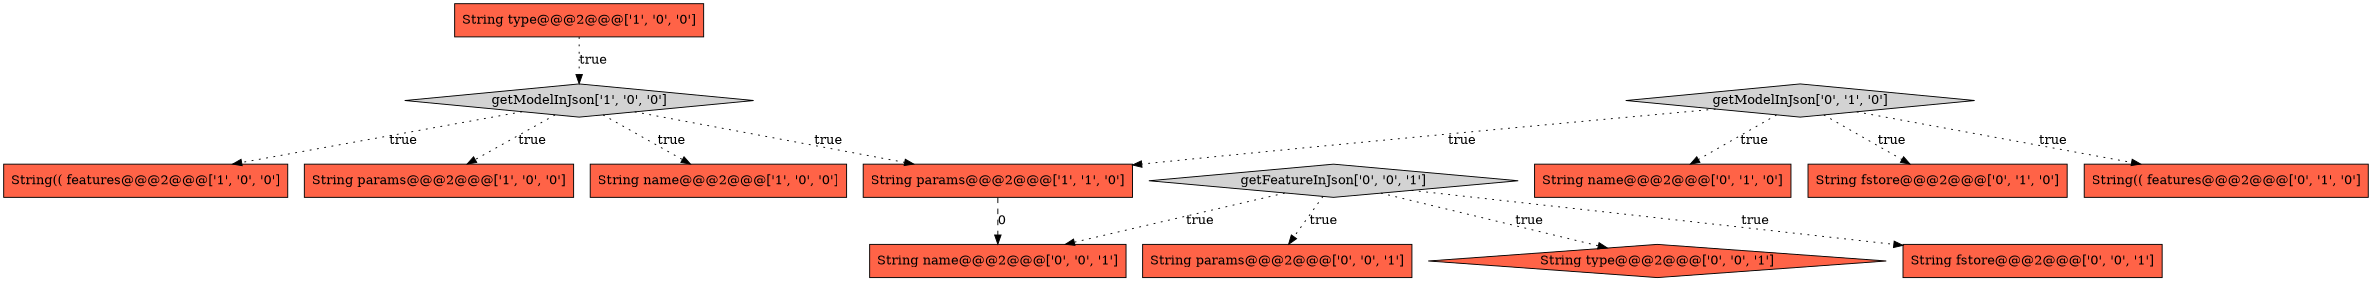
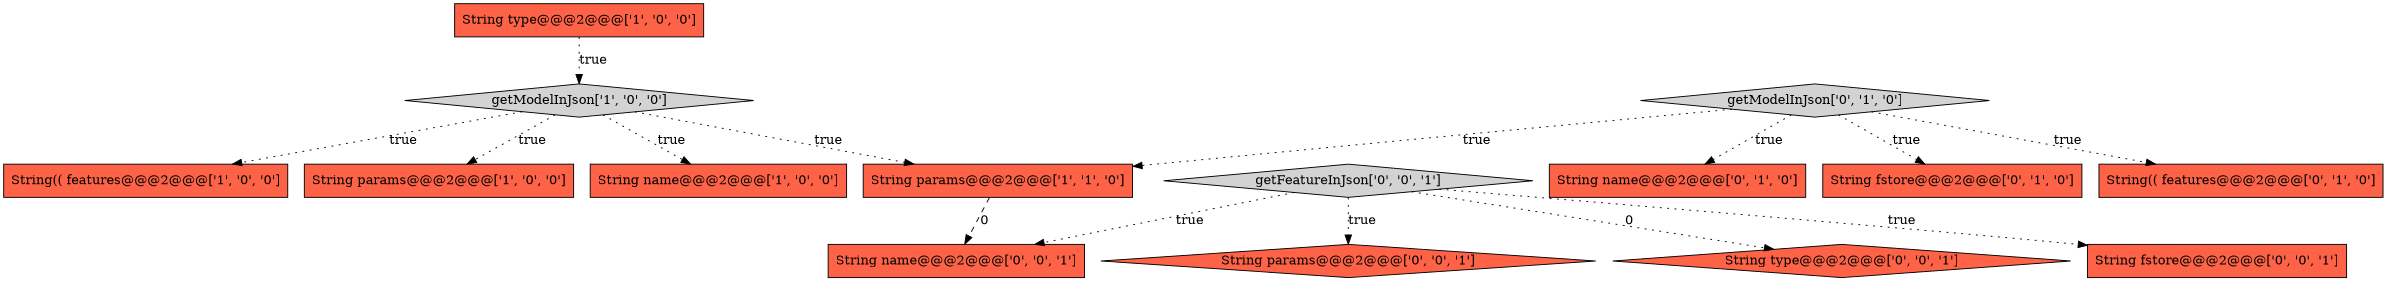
  digraph {
    node [fillcolor=tomato shape=box style=filled]
    edge [style=dotted]
    n1 [label="String name@@@2@@@['0', '1', '0']"]
    n2 [label="String type@@@2@@@['1', '0', '0']"]
    n3 [fillcolor=lightgray label="getModelInJson['1', '0', '0']" shape=diamond]
    n4 [label="String name@@@2@@@['1', '0', '0']"]
    n5 [label="String(( features@@@2@@@['1', '0', '0']"]
    n6 [label="String params@@@2@@@['1', '1', '0']"]
    n7 [label="String params@@@2@@@['1', '0', '0']"]
    n8 [label="String name@@@2@@@['0', '0', '1']"]
    n9 [label="String fstore@@@2@@@['0', '0', '1']"]
-   n10 [label="String params@@@2@@@['0', '0', '1']"]
+   n10 [label="String params@@@2@@@['0', '0', '1']" shape=diamond]
    n11 [label="String fstore@@@2@@@['0', '1', '0']"]
    n12 [label="String type@@@2@@@['0', '0', '1']" shape=diamond]
    n13 [fillcolor=lightgray label="getFeatureInJson['0', '0', '1']" shape=diamond]
    n14 [label="String(( features@@@2@@@['0', '1', '0']"]
    n15 [fillcolor=lightgray label="getModelInJson['0', '1', '0']" shape=diamond]
    n2 -> n3 [label=true]
    n3 -> n4 [label=true]
    n3 -> n5 [label=true]
    n3 -> n6 [label=true]
    n3 -> n7 [label=true]
    n6 -> n8 [label=0 style=dashed]
    n13 -> n8 [label=true]
    n13 -> n9 [label=true]
    n13 -> n10 [label=true]
-   n13 -> n12 [label=true]
+   n13 -> n12 [label=0]
    n15 -> n1 [label=true]
    n15 -> n6 [label=true]
    n15 -> n11 [label=true]
    n15 -> n14 [label=true]
  }
